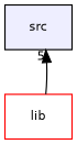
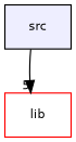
  digraph {
    compound=true
    node [fontname=Helvetica fontsize=10 shape=box style=filled]
    n1 [fillcolor="#eeeeff" label=src pencolor=black]
    n2 [color=red fillcolor=white label=lib]
-   n2 -> n1 [headlabel=5 labeldistance=1.5 labelfontname=Helvetica labelfontsize=10]
+   n1 -> n2 [headlabel=5 labeldistance=1.5 labelfontname=Helvetica labelfontsize=10]
  }
